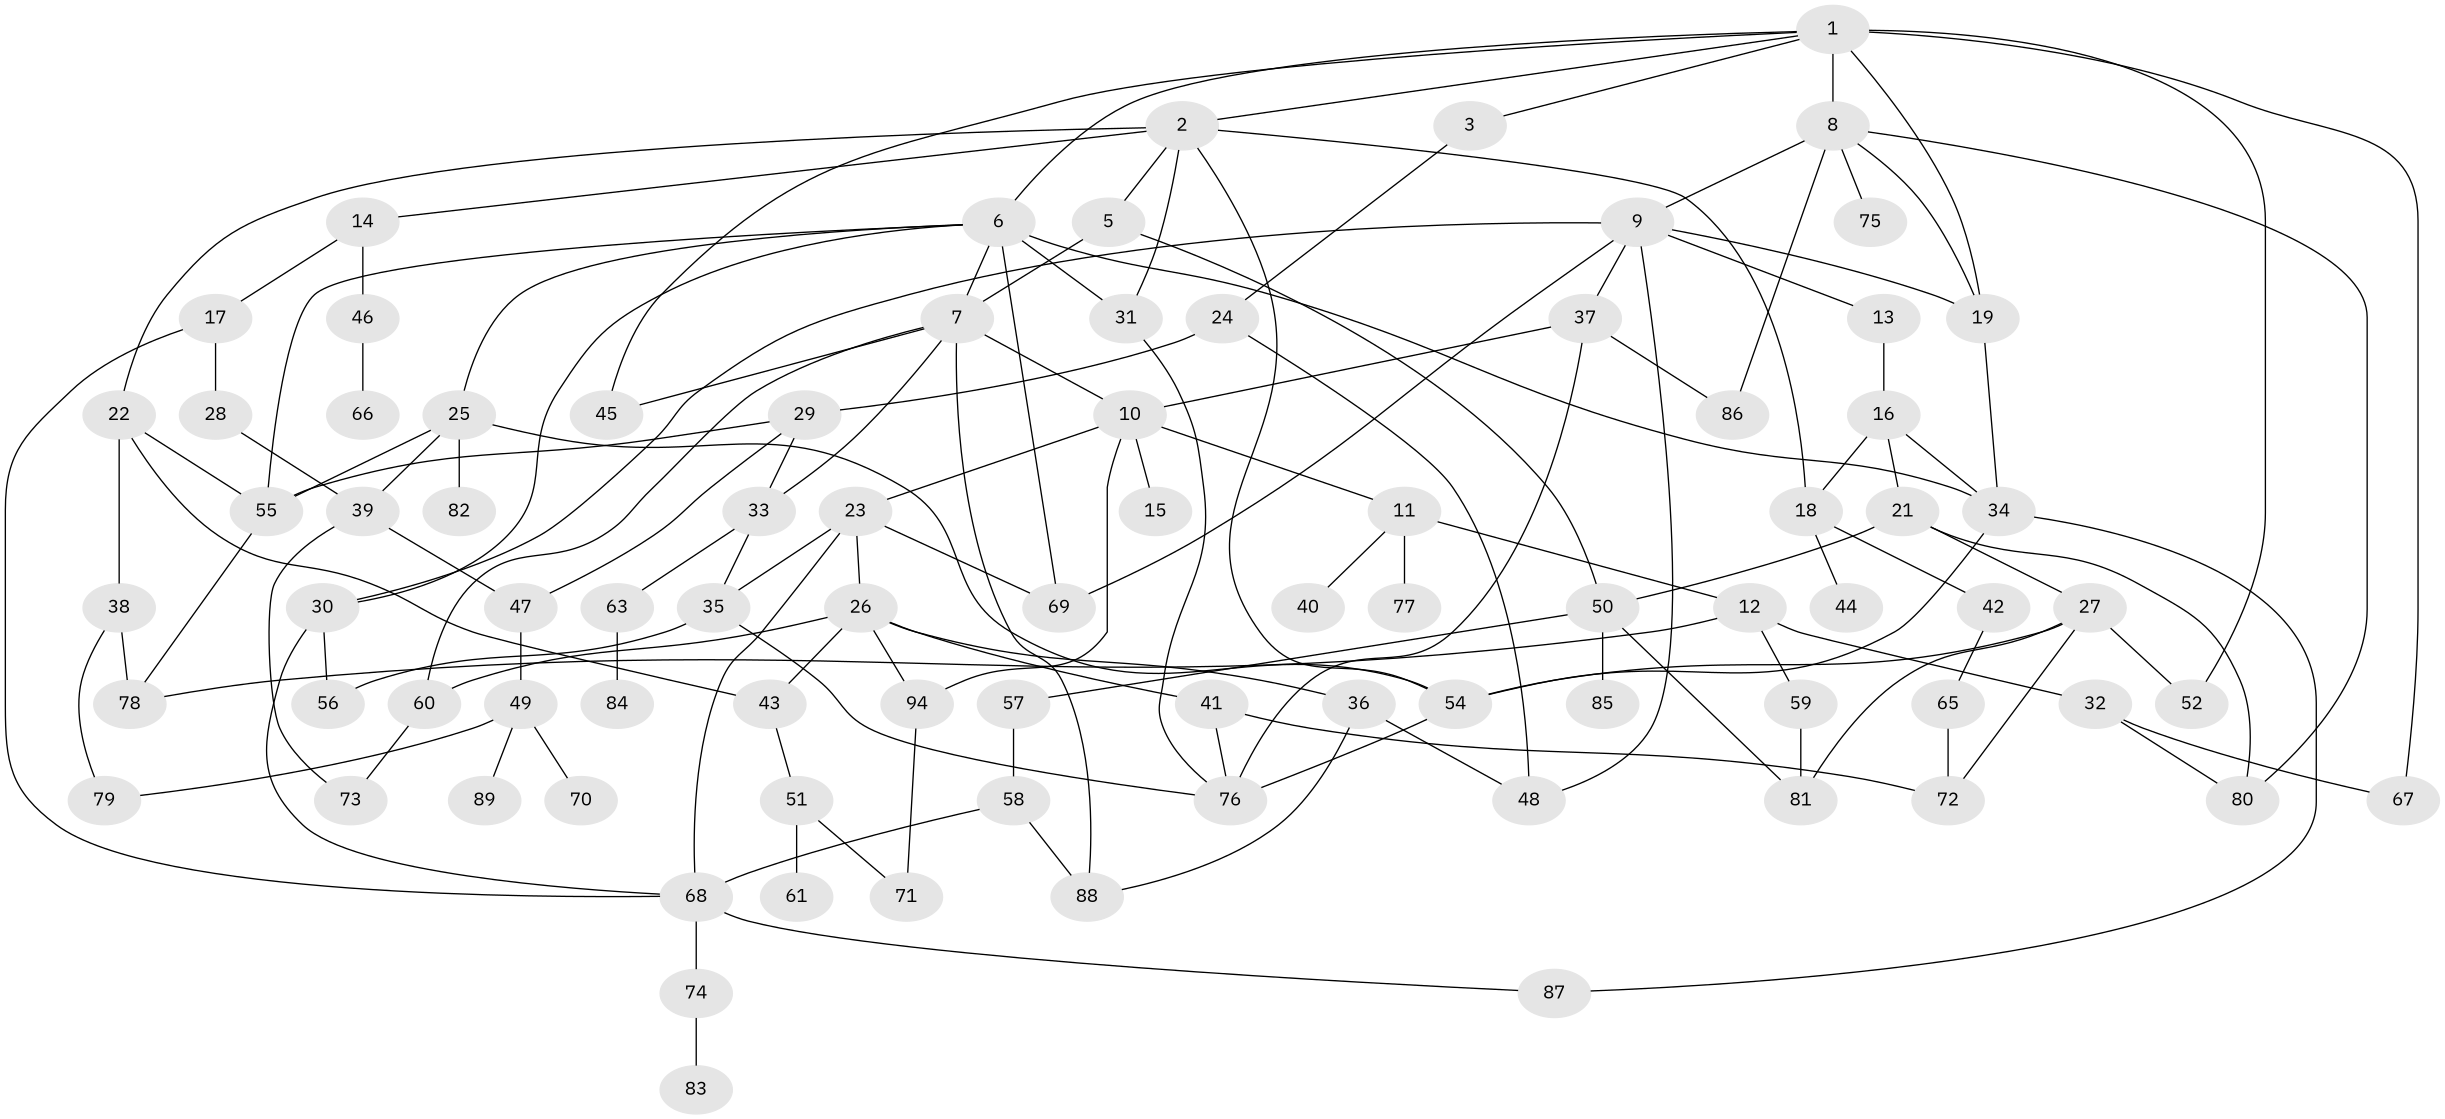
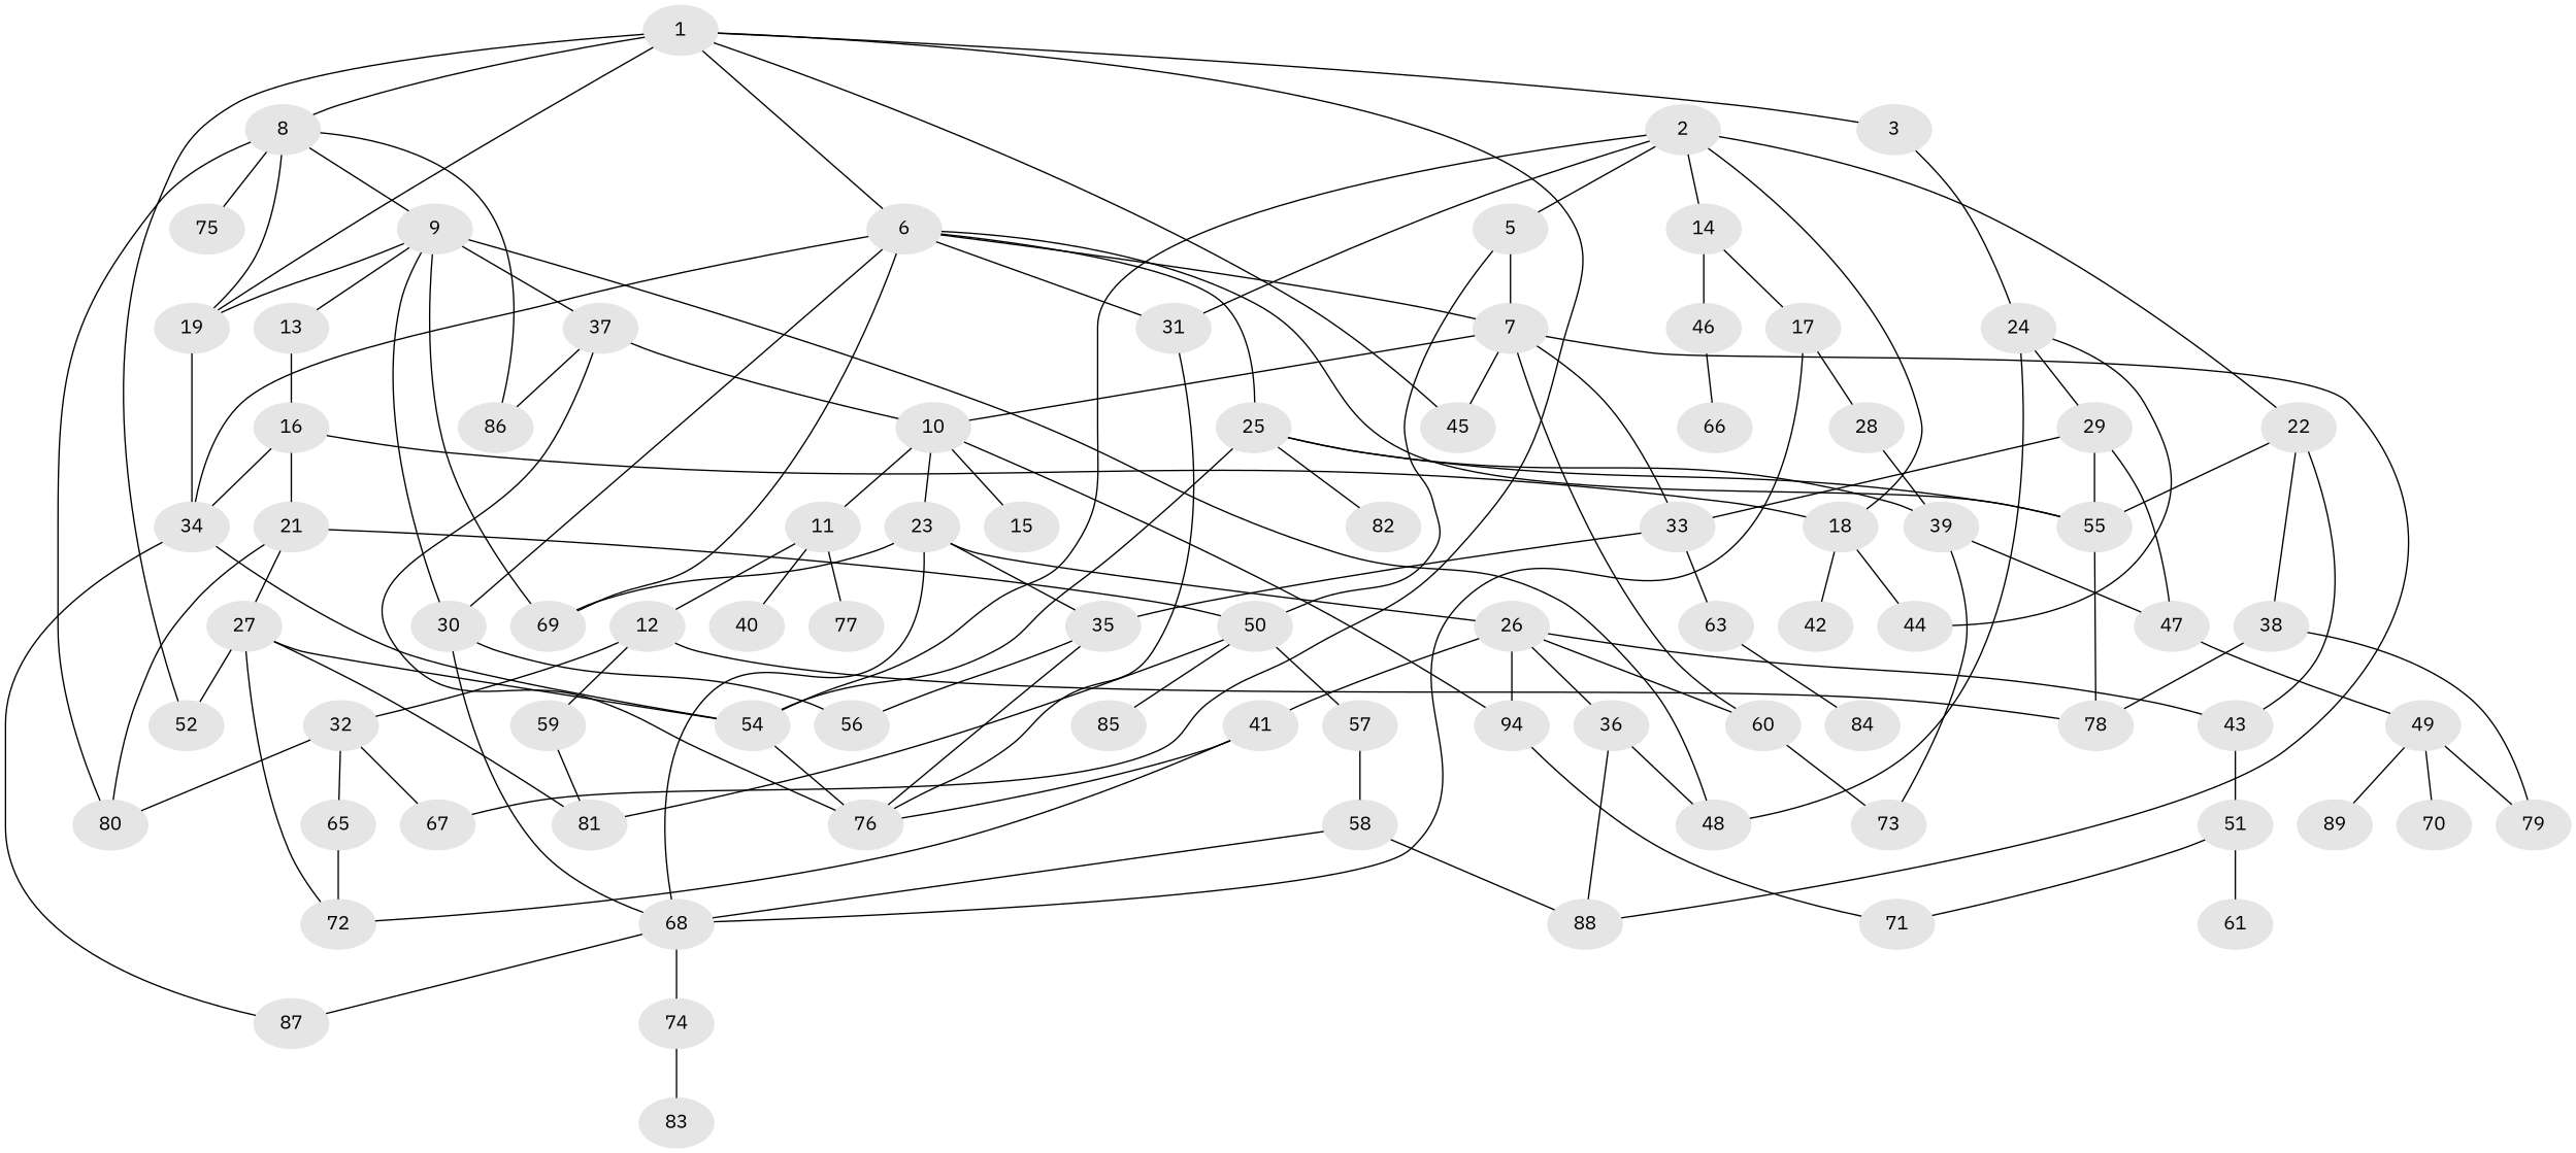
  graph {
    fontname="IBM Plex Sans"
    node [color=gray90 fontname="IBM Plex Sans" style=filled]
    edge [fontname="IBM Plex Sans" weight=1.0]
    1
    2
    3
    6
    8
    19
    45
    52
    67
    5
    14
    18
    22
    31
    54
    24
    7
    25
    30
    34
    55
    69
    9
    75
    80
    86
    50
    17
    46
    42
    44
    38
    43
    76
    48
    29
    13
    37
    39
    47
    73
    10
    33
    60
    88
    81
    57
    85
    82
    68
    56
    87
    78
    11
    15
    23
    n57 [label=94]
    35
    63
    16
    12
    40
    77
    26
    71
    32
    59
    65
    21
    28
    66
    27
    74
    72
    79
    51
    36
    41
    49
    84
    61
    70
    89
    58
    83
-   1 -- 2
    1 -- 3
    1 -- 6
    1 -- 8 [weight=2.0]
    1 -- 19
    1 -- 45
    1 -- 52
    1 -- 67
    2 -- 5
    2 -- 14
    2 -- 18
    2 -- 22
    2 -- 31
    2 -- 54
    3 -- 24
    6 -- 31
    6 -- 7
    6 -- 25
    6 -- 30
    6 -- 34
    6 -- 55
    6 -- 69
    8 -- 19
    8 -- 9
    8 -- 75
    8 -- 80
    8 -- 86
    19 -- 34
    5 -- 7
    5 -- 50
    14 -- 17
    14 -- 46
    18 -- 42
    18 -- 44
    22 -- 55
    22 -- 38
    22 -- 43
    31 -- 76
    54 -- 76
+   24 -- 44
    24 -- 48
    24 -- 29
    7 -- 45
    7 -- 10
    7 -- 33
    7 -- 60
    7 -- 88
    25 -- 54
    25 -- 55
    25 -- 39
    25 -- 82
    30 -- 68
    30 -- 56 [weight=2.0]
    34 -- 54
    34 -- 87
    55 -- 78
    9 -- 19
    9 -- 30
    9 -- 69
    9 -- 48
    9 -- 13
    9 -- 37 [weight=2.0]
    50 -- 81
    50 -- 57 [weight=2.0]
    50 -- 85
    17 -- 68
    17 -- 28
    46 -- 66
    38 -- 78
    38 -- 79
    43 -- 51
    29 -- 55
    29 -- 47
    29 -- 33
    13 -- 16 [weight=2.0]
    37 -- 86
    37 -- 76 [weight=2.0]
    37 -- 10
    39 -- 47
    39 -- 73
    47 -- 49
    10 -- 11
    10 -- 15
    10 -- 23
    10 -- n57
    33 -- 35
    33 -- 63
    60 -- 73
    57 -- 58
    68 -- 87
    68 -- 74
    11 -- 12
    11 -- 40
    11 -- 77
    23 -- 69
    23 -- 68
    23 -- 35
    23 -- 26
    n57 -- 71
    35 -- 76
    35 -- 56
    63 -- 84
    16 -- 18
    16 -- 34
    16 -- 21
    12 -- 78
    12 -- 32
    12 -- 59
    26 -- 43
    26 -- 60
    26 -- n57
    26 -- 36
    26 -- 41
    32 -- 67
    32 -- 80
-   42 -- 65
+   32 -- 65
    59 -- 81
    65 -- 72
    21 -- 80
    21 -- 50
    21 -- 27
    28 -- 39
    27 -- 52
    27 -- 54
    27 -- 81
    27 -- 72
    74 -- 83
    51 -- 71
    51 -- 61
    36 -- 48
    36 -- 88
    41 -- 76
    41 -- 72
    49 -- 79
    49 -- 70
    49 -- 89
    58 -- 88
    58 -- 68
  }
